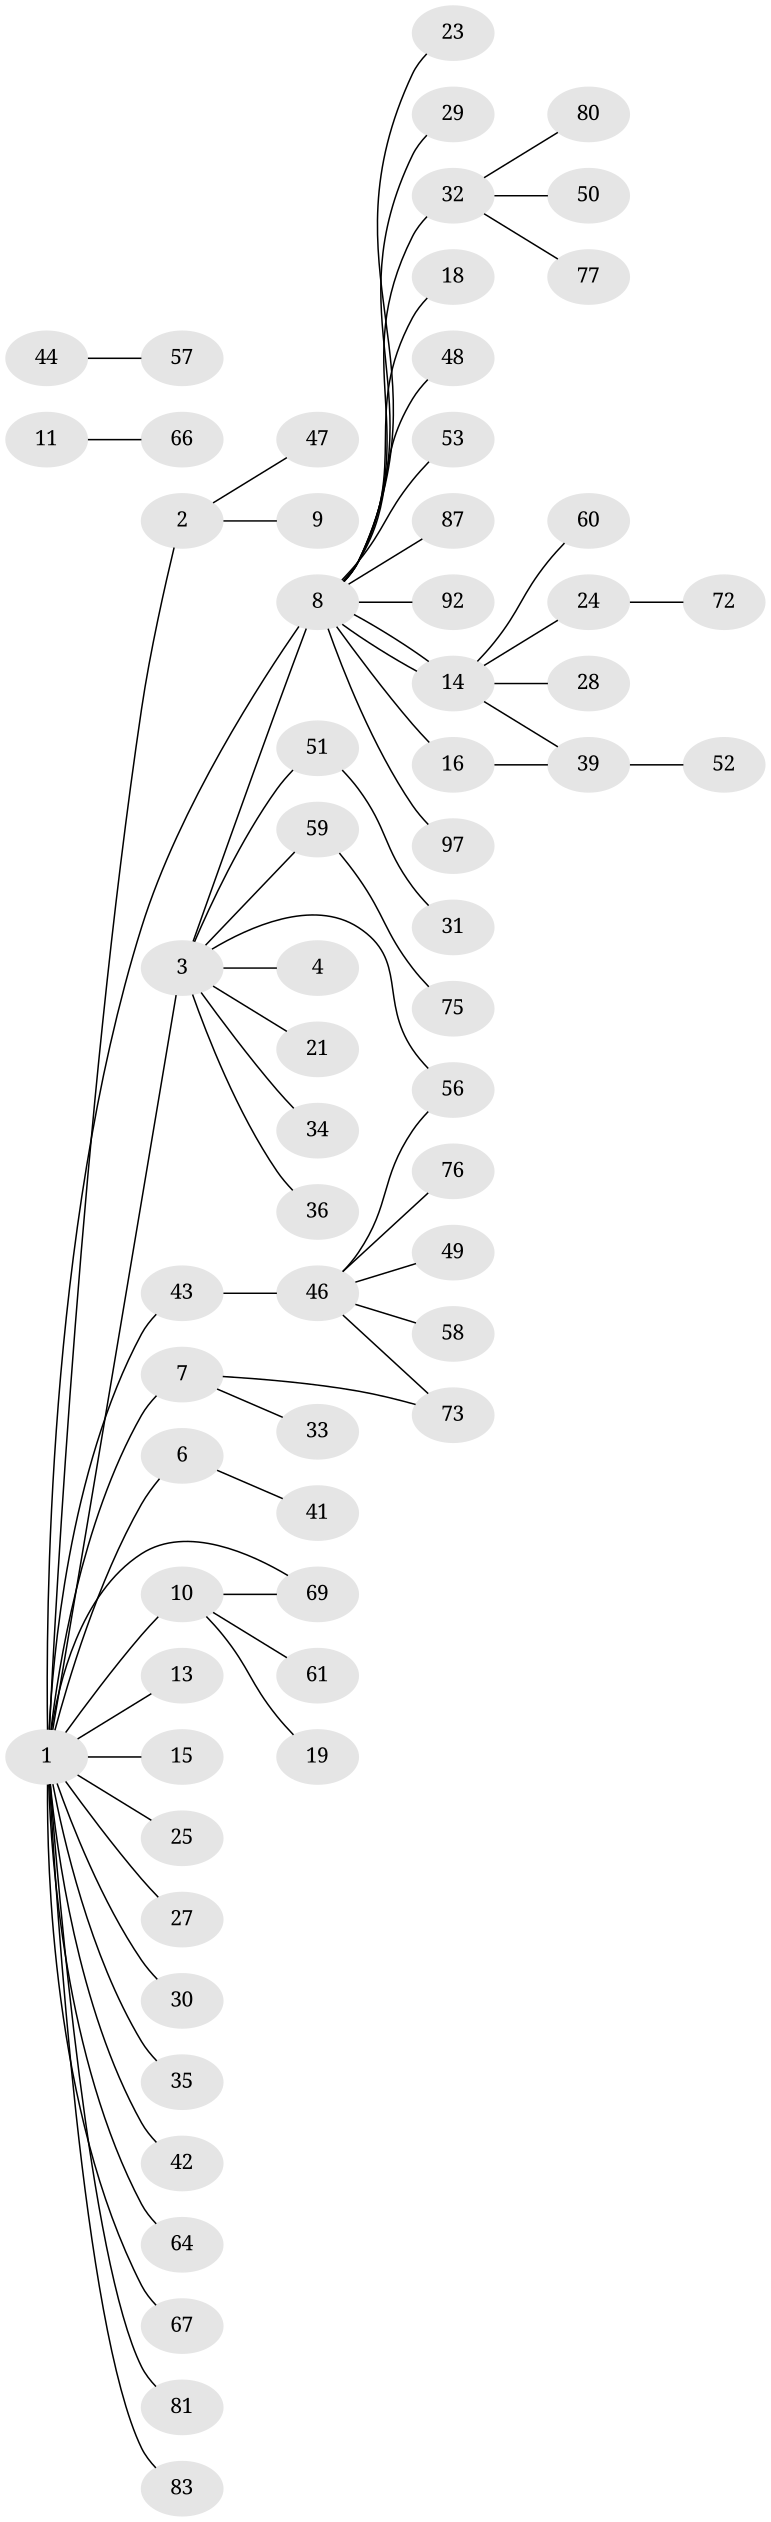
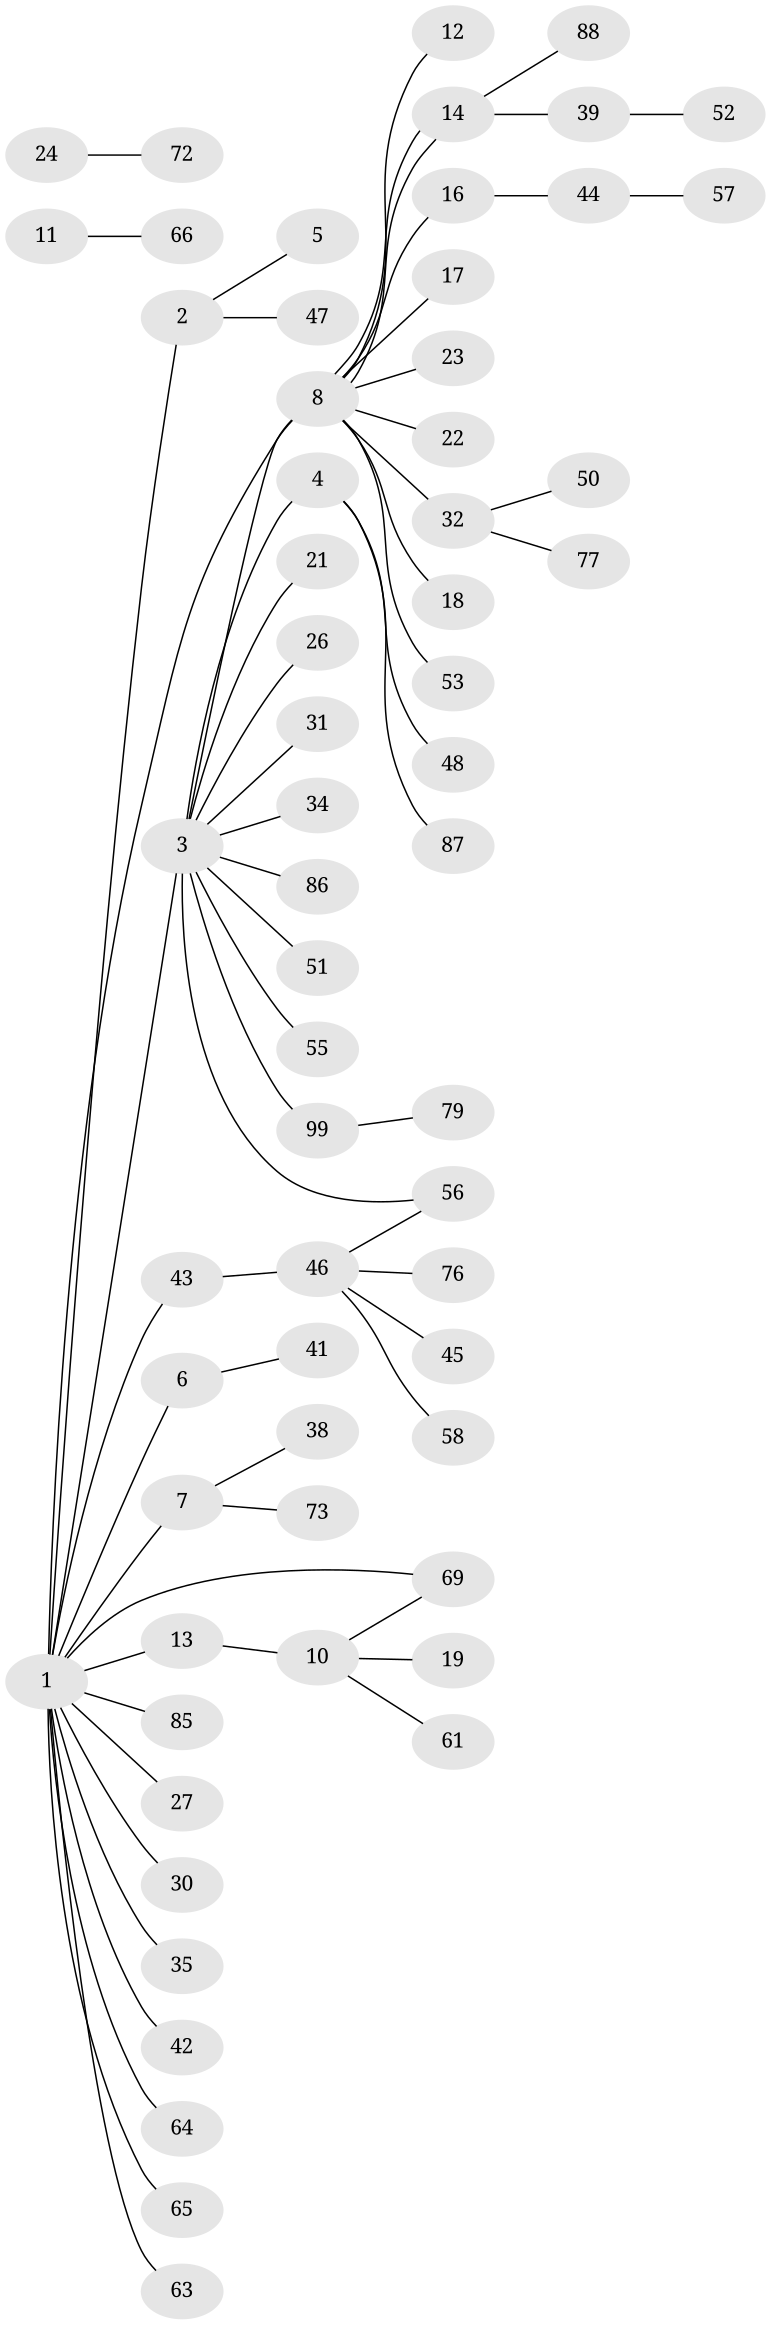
  graph {
    fontname="Noto Serif"
    rankdir=LR
    node [color=gray90 fontname="Noto Serif" style=filled]
    edge [fontname="Noto Serif"]
    1 [super="+9"]
    2 [super="+88"]
    3 [super="+44"]
    6 [super="+65"]
    7 [super="+78"]
    8 [super="+63"]
    10 [super="+89"]
    13
-   15 [super="+18"]
-   25
+   15 [super="+18" label=85]
    27
    30
    35
    42 [super="+68"]
    43
    64
-   67
-   81
-   83
+   67 [label=65]
+   83 [label=63]
    69
-   5 [label=9]
+   5
    47 [super="+54"]
    4
    21 [super="+22"]
+   26
    31
    34 [super="+45"]
-   36
+   36 [label=86]
    51
-   59
+   55
+   59 [label=99]
    56
    41
-   33
+   33 [label=38]
    73 [super="+86"]
-   12 [super="+71" label=92]
+   12 [super="+71"]
    14 [super="+20"]
    16
-   17 [label=97]
+   17
    23
-   29
+   29 [label=22]
    32 [super="+70"]
    n43 [label=18]
    48
    53
    87
    19
    61
    11 [super="+37"]
    66
    46 [super="+79"]
-   75
+   75 [label=79]
    76 [super="+84"]
    24
-   28 [super="+62"]
+   28 [super="+62" label=88]
    39
-   60
    n58 [label=44 super="+74"]
    50
    77
-   80
    72
    52 [super="+82"]
    57
-   49
+   49 [label=45]
    58 [super="+85"]
    1 -- 2
    1 -- 3
    1 -- 6
    1 -- 7
    1 -- 8
-   1 -- 10
+   13 -- 10
    1 -- 13
    1 -- 15
-   1 -- 25
    1 -- 27
    1 -- 30
    1 -- 35
    1 -- 42
    1 -- 43
    1 -- 64
    1 -- 67
-   1 -- 81
    1 -- 83
    1 -- 69
    2 -- 5
    2 -- 47
    3 -- 8
    3 -- 4
    3 -- 21
-   51 -- 31
+   3 -- 26
+   3 -- 31
    3 -- 34
    3 -- 36
    3 -- 51
+   3 -- 55
    3 -- 59
    3 -- 56
    6 -- 41
    7 -- 33
    7 -- 73
    8 -- 12
    8 -- 14
    8 -- 14
    8 -- 16
    8 -- 17
    8 -- 23
    8 -- 29
    8 -- 32
    8 -- n43
-   8 -- 48
+   4 -- 48
    8 -- 53
-   8 -- 87
+   4 -- 87
    10 -- 69
    10 -- 19
    10 -- 61
    43 -- 46
    59 -- 75
-   14 -- 24
    14 -- 28
    14 -- 39
-   14 -- 60
-   16 -- 39
+   16 -- n58
    32 -- 50
    32 -- 77
-   32 -- 80
    11 -- 66
    46 -- 56
-   46 -- 73
    46 -- 76
    46 -- 49
    46 -- 58
    24 -- 72
    39 -- 52
    n58 -- 57
  }
